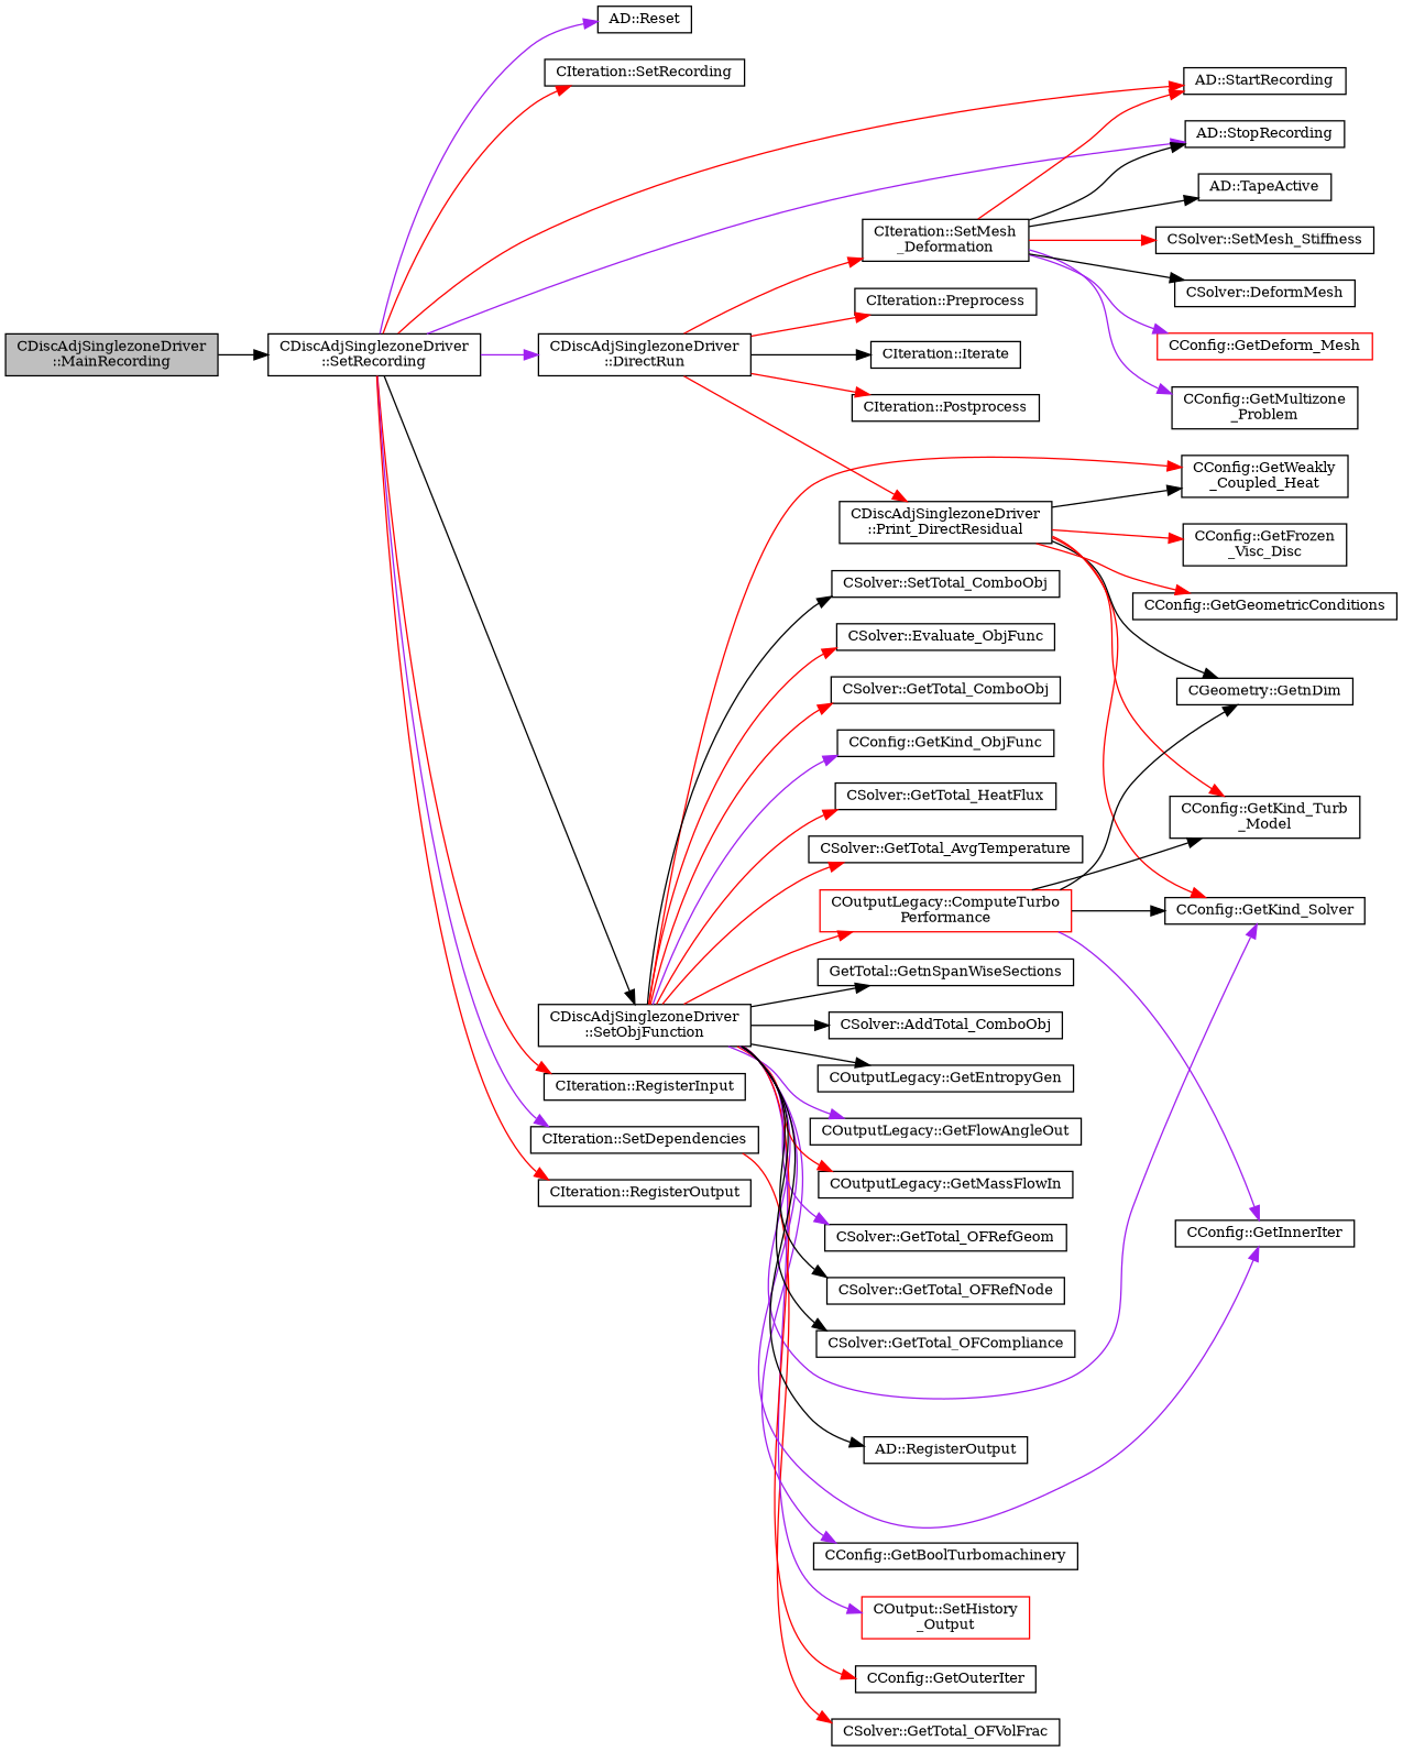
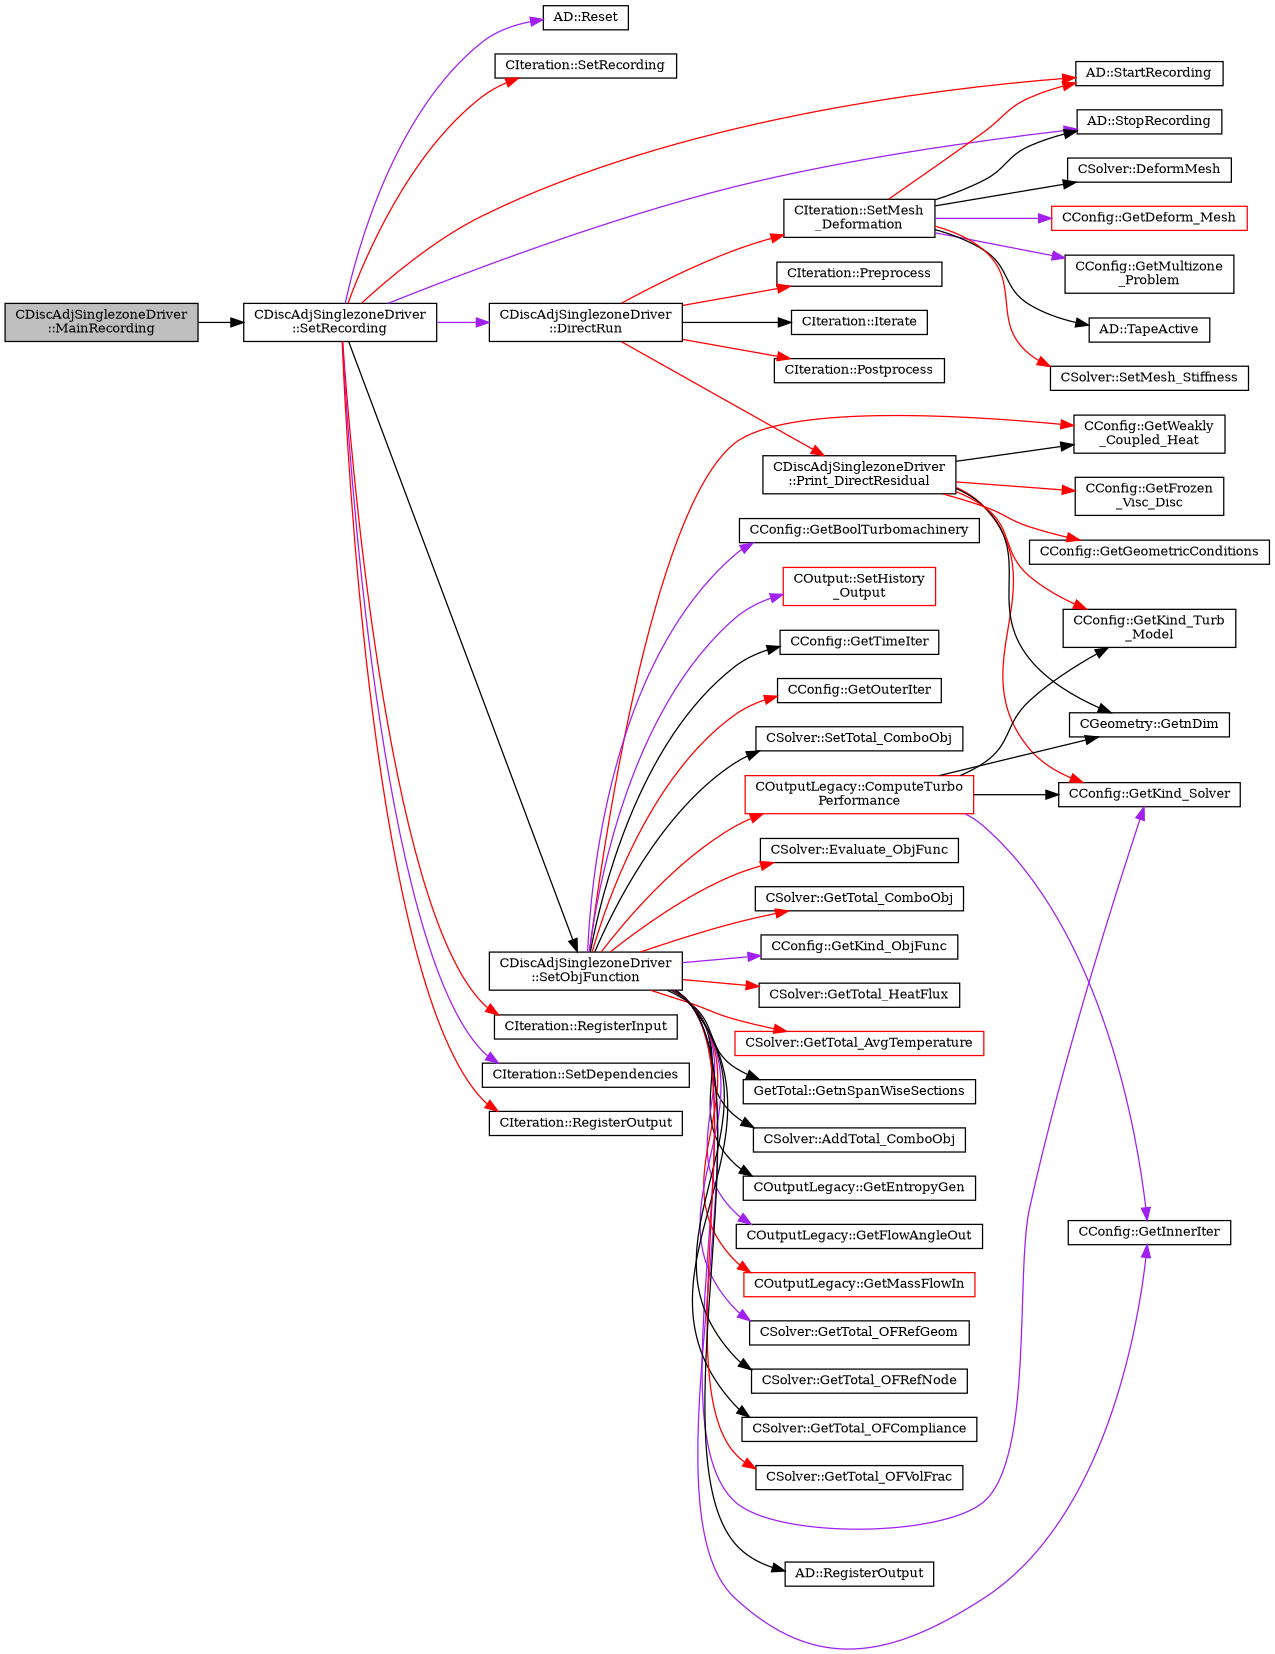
  digraph {
    fontname="DejaVu Serif"
    rankdir=LR
    node [color=black fillcolor=white fontname="DejaVu Serif" fontsize=10 shape=record style=filled]
    edge [color=red fontname="DejaVu Serif" fontsize=10 labelfontname=Helvetica labelfontsize=10 style=solid]
    n1 [fillcolor=grey75 fontcolor=black height=0.2 label="CDiscAdjSinglezoneDriver\l::MainRecording" width=0.4]
    n2 [height=0.2 label="CDiscAdjSinglezoneDriver\l::SetRecording" width=0.4]
    n3 [height=0.2 label="AD::Reset" width=0.4]
    n4 [height=0.2 label="CIteration::SetRecording" width=0.4]
    n5 [height=0.2 label="AD::StartRecording" width=0.4]
    n6 [height=0.2 label="CIteration::RegisterInput" width=0.4]
    n7 [height=0.2 label="CIteration::SetDependencies" width=0.4]
    n8 [height=0.2 label="CDiscAdjSinglezoneDriver\l::DirectRun" width=0.4]
    n9 [height=0.2 label="AD::StopRecording" width=0.4]
    n10 [height=0.2 label="CIteration::RegisterOutput" width=0.4]
    n11 [height=0.2 label="CDiscAdjSinglezoneDriver\l::SetObjFunction" width=0.4]
    n12 [height=0.2 label="CIteration::SetMesh\l_Deformation" width=0.4]
    n13 [height=0.2 label="CIteration::Preprocess" width=0.4]
    n14 [height=0.2 label="CIteration::Iterate" width=0.4]
    n15 [height=0.2 label="CIteration::Postprocess" width=0.4]
    n16 [height=0.2 label="CDiscAdjSinglezoneDriver\l::Print_DirectResidual" width=0.4]
    n17 [height=0.2 label="CConfig::GetKind_Solver" width=0.4]
    n18 [height=0.2 label="CConfig::GetWeakly\l_Coupled_Heat" width=0.4]
    n19 [height=0.2 label="CConfig::GetBoolTurbomachinery" width=0.4]
    n20 [color=red height=0.2 label="COutput::SetHistory\l_Output" width=0.4]
+   n21 [height=0.2 label="CConfig::GetTimeIter" width=0.4]
    n22 [height=0.2 label="CConfig::GetOuterIter" width=0.4]
    n23 [height=0.2 label="CConfig::GetInnerIter" width=0.4]
    n24 [height=0.2 label="CSolver::SetTotal_ComboObj" width=0.4]
    n25 [height=0.2 label="CSolver::Evaluate_ObjFunc" width=0.4]
    n26 [height=0.2 label="CSolver::GetTotal_ComboObj" width=0.4]
    n27 [height=0.2 label="CConfig::GetKind_ObjFunc" width=0.4]
    n28 [height=0.2 label="CSolver::GetTotal_HeatFlux" width=0.4]
-   n29 [height=0.2 label="CSolver::GetTotal_AvgTemperature" width=0.4]
+   n29 [color=red height=0.2 label="CSolver::GetTotal_AvgTemperature" width=0.4]
    n30 [color=red height=0.2 label="COutputLegacy::ComputeTurbo\lPerformance" width=0.4]
    n31 [height=0.2 label="GetTotal::GetnSpanWiseSections" width=0.4]
    n32 [height=0.2 label="CSolver::AddTotal_ComboObj" width=0.4]
    n33 [height=0.2 label="COutputLegacy::GetEntropyGen" width=0.4]
    n34 [height=0.2 label="COutputLegacy::GetFlowAngleOut" width=0.4]
-   n35 [height=0.2 label="COutputLegacy::GetMassFlowIn" width=0.4]
+   n35 [color=red height=0.2 label="COutputLegacy::GetMassFlowIn" width=0.4]
    n36 [height=0.2 label="CSolver::GetTotal_OFRefGeom" width=0.4]
    n37 [height=0.2 label="CSolver::GetTotal_OFRefNode" width=0.4]
    n38 [height=0.2 label="CSolver::GetTotal_OFCompliance" width=0.4]
    n39 [height=0.2 label="CSolver::GetTotal_OFVolFrac" width=0.4]
    n40 [height=0.2 label="AD::RegisterOutput" width=0.4]
    n41 [color=red height=0.2 label="CConfig::GetDeform_Mesh" width=0.4]
    n42 [height=0.2 label="CConfig::GetMultizone\l_Problem" width=0.4]
    n43 [height=0.2 label="AD::TapeActive" width=0.4]
    n44 [height=0.2 label="CSolver::SetMesh_Stiffness" width=0.4]
    n45 [height=0.2 label="CSolver::DeformMesh" width=0.4]
    n46 [height=0.2 label="CGeometry::GetnDim" width=0.4]
    n47 [height=0.2 label="CConfig::GetKind_Turb\l_Model" width=0.4]
    n48 [height=0.2 label="CConfig::GetFrozen\l_Visc_Disc" width=0.4]
    n49 [height=0.2 label="CConfig::GetGeometricConditions" width=0.4]
    n1 -> n2 [color=black]
    n2 -> n3 [color=purple]
    n2 -> n4
    n2 -> n5
    n2 -> n6
    n2 -> n7 [color=purple]
    n2 -> n8 [color=purple]
    n2 -> n9 [color=purple]
    n2 -> n10
    n2 -> n11 [color=black]
    n8 -> n12
    n8 -> n13
    n8 -> n14 [color=black]
    n8 -> n15
    n8 -> n16
    n11 -> n17 [color=purple]
    n11 -> n18
    n11 -> n19 [color=purple]
    n11 -> n20 [color=purple]
+   n11 -> n21 [color=black]
    n11 -> n22
    n11 -> n23 [color=purple]
    n11 -> n24 [color=black]
    n11 -> n25
    n11 -> n26
    n11 -> n27 [color=purple]
    n11 -> n28
    n11 -> n29
    n11 -> n30
    n11 -> n31 [color=black]
    n11 -> n32 [color=black]
    n11 -> n33 [color=black]
    n11 -> n34 [color=purple]
    n11 -> n35
    n11 -> n36 [color=purple]
    n11 -> n37 [color=black]
    n11 -> n38 [color=black]
-   n7 -> n39
+   n11 -> n39
    n11 -> n40 [color=black]
    n12 -> n5
    n12 -> n9 [color=black]
    n12 -> n41 [color=purple]
    n12 -> n42 [color=purple]
    n12 -> n43 [color=black]
    n12 -> n44
    n12 -> n45 [color=black]
    n16 -> n17
    n16 -> n18 [color=black]
    n16 -> n46 [color=black]
    n16 -> n47
    n16 -> n48
    n16 -> n49
    n30 -> n17 [color=black]
    n30 -> n23 [color=purple]
    n30 -> n46 [color=black]
    n30 -> n47 [color=black]
  }
